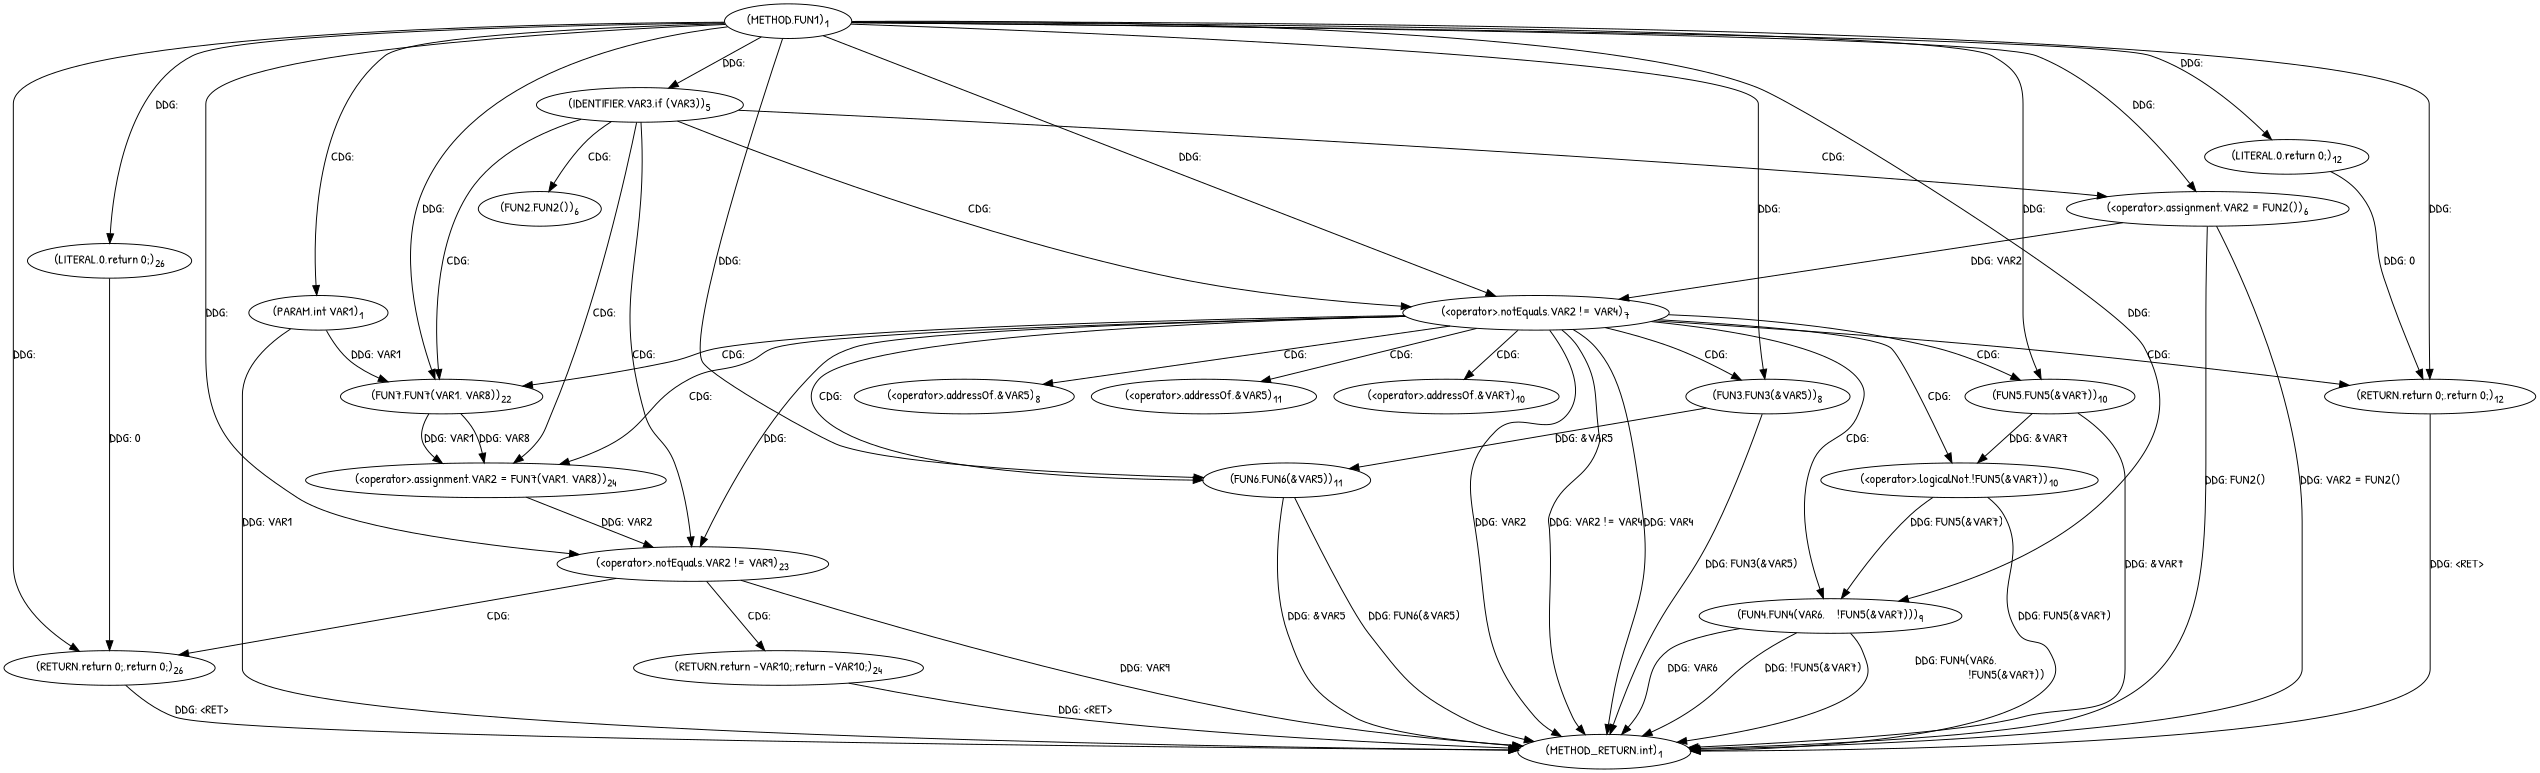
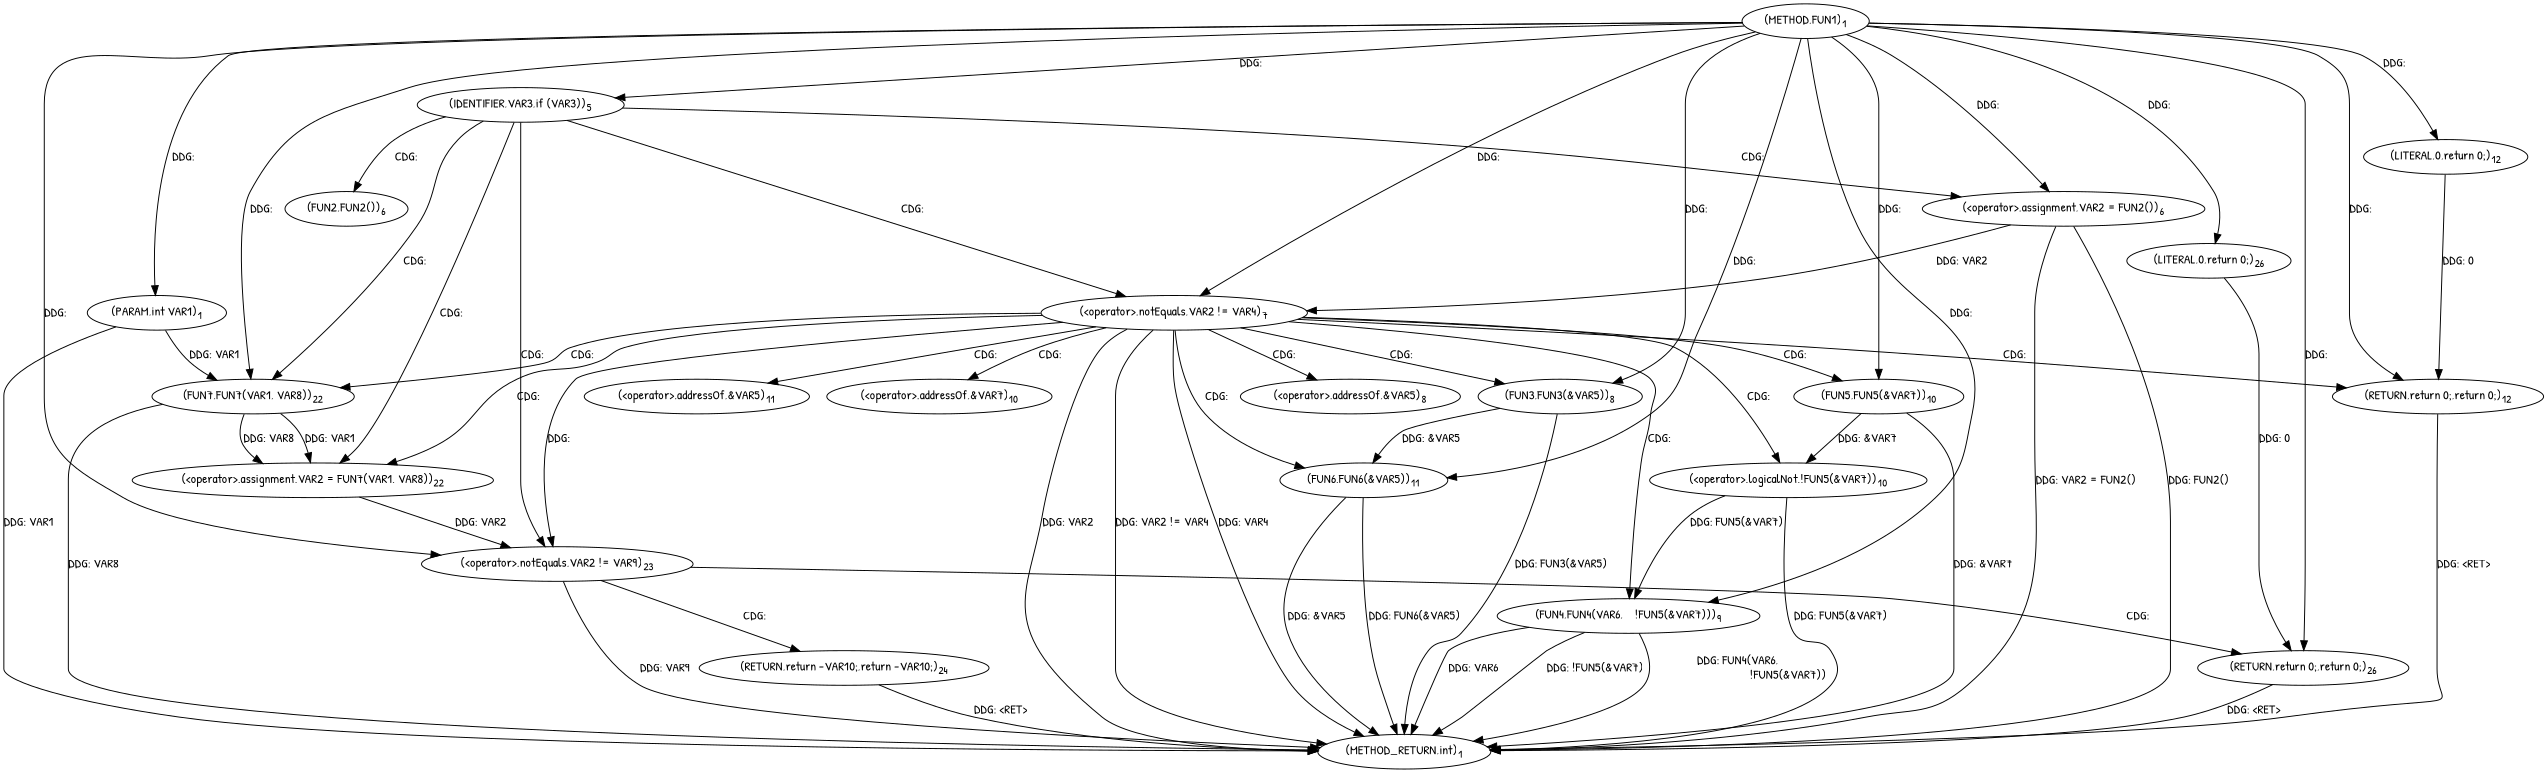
  digraph {
    fontname="Patrick Hand"
    node [fontname="Patrick Hand"]
    edge [fontname="Patrick Hand"]
    n1 [label=<(METHOD,FUN1)<SUB>1</SUB>>]
    n2 [label=<(PARAM,int VAR1)<SUB>1</SUB>>]
    n3 [label=<(RETURN,return 0;,return 0;)<SUB>26</SUB>>]
    n4 [label=<(IDENTIFIER,VAR3,if (VAR3))<SUB>5</SUB>>]
    n5 [label=<(&lt;operator&gt;.notEquals,VAR2 != VAR9)<SUB>23</SUB>>]
    n6 [label=<(LITERAL,0,return 0;)<SUB>26</SUB>>]
    n7 [label=<(&lt;operator&gt;.assignment,VAR2 = FUN2())<SUB>6</SUB>>]
    n8 [label=<(FUN7,FUN7(VAR1, VAR8))<SUB>22</SUB>>]
    n9 [label=<(&lt;operator&gt;.notEquals,VAR2 != VAR4)<SUB>7</SUB>>]
    n10 [label=<(FUN3,FUN3(&amp;VAR5))<SUB>8</SUB>>]
    n11 [label=<(FUN4,FUN4(VAR6, 				   !FUN5(&amp;VAR7)))<SUB>9</SUB>>]
    n12 [label=<(FUN6,FUN6(&amp;VAR5))<SUB>11</SUB>>]
    n13 [label=<(RETURN,return 0;,return 0;)<SUB>12</SUB>>]
    n14 [label=<(LITERAL,0,return 0;)<SUB>12</SUB>>]
    n15 [label=<(FUN5,FUN5(&amp;VAR7))<SUB>10</SUB>>]
    n16 [label=<(METHOD_RETURN,int)<SUB>1</SUB>>]
-   n17 [label=<(&lt;operator&gt;.assignment,VAR2 = FUN7(VAR1, VAR8))<SUB>24</SUB>>]
+   n17 [label=<(&lt;operator&gt;.assignment,VAR2 = FUN7(VAR1, VAR8))<SUB>22</SUB>>]
    n18 [label=<(FUN2,FUN2())<SUB>6</SUB>>]
    n19 [label=<(RETURN,return -VAR10;,return -VAR10;)<SUB>24</SUB>>]
    n20 [label=<(&lt;operator&gt;.logicalNot,!FUN5(&amp;VAR7))<SUB>10</SUB>>]
    n21 [label=<(&lt;operator&gt;.addressOf,&amp;VAR5)<SUB>8</SUB>>]
    n22 [label=<(&lt;operator&gt;.addressOf,&amp;VAR5)<SUB>11</SUB>>]
    n23 [label=<(&lt;operator&gt;.addressOf,&amp;VAR7)<SUB>10</SUB>>]
-   n1 -> n2 [label="CDG: "]
+   n1 -> n2 [label="DDG: "]
    n1 -> n3 [label="DDG: "]
    n1 -> n4 [label="DDG: "]
    n1 -> n5 [label="DDG: "]
    n1 -> n6 [label="DDG: "]
    n1 -> n7 [label="DDG: "]
    n1 -> n8 [label="DDG: "]
    n1 -> n9 [label="DDG: "]
    n1 -> n10 [label="DDG: "]
    n1 -> n11 [label="DDG: "]
    n1 -> n12 [label="DDG: "]
    n1 -> n13 [label="DDG: "]
    n1 -> n14 [label="DDG: "]
    n1 -> n15 [label="DDG: "]
    n2 -> n8 [label="DDG: VAR1"]
    n2 -> n16 [label="DDG: VAR1"]
    n3 -> n16 [label="DDG: &lt;RET&gt;"]
    n4 -> n5 [label="CDG: "]
    n4 -> n7 [label="CDG: "]
    n4 -> n8 [label="CDG: "]
    n4 -> n9 [label="CDG: "]
    n4 -> n17 [label="CDG: "]
    n4 -> n18 [label="CDG: "]
    n5 -> n3 [label="CDG: "]
    n5 -> n16 [label="DDG: VAR9"]
    n5 -> n19 [label="CDG: "]
    n6 -> n3 [label="DDG: 0"]
    n7 -> n9 [label="DDG: VAR2"]
    n7 -> n16 [label="DDG: FUN2()"]
    n7 -> n16 [label="DDG: VAR2 = FUN2()"]
+   n8 -> n16 [label="DDG: VAR8"]
    n8 -> n17 [label="DDG: VAR1"]
    n8 -> n17 [label="DDG: VAR8"]
    n9 -> n5 [label="DDG: "]
    n9 -> n8 [label="CDG: "]
    n9 -> n10 [label="CDG: "]
    n9 -> n11 [label="CDG: "]
    n9 -> n12 [label="CDG: "]
    n9 -> n13 [label="CDG: "]
    n9 -> n15 [label="CDG: "]
    n9 -> n16 [label="DDG: VAR2"]
    n9 -> n16 [label="DDG: VAR2 != VAR4"]
    n9 -> n16 [label="DDG: VAR4"]
    n9 -> n17 [label="CDG: "]
    n9 -> n20 [label="CDG: "]
    n9 -> n21 [label="CDG: "]
    n9 -> n22 [label="CDG: "]
    n9 -> n23 [label="CDG: "]
    n10 -> n12 [label="DDG: &amp;VAR5"]
    n10 -> n16 [label="DDG: FUN3(&amp;VAR5)"]
    n11 -> n16 [label="DDG: !FUN5(&amp;VAR7)"]
    n11 -> n16 [label="DDG: FUN4(VAR6,\n				   !FUN5(&amp;VAR7))"]
    n11 -> n16 [label="DDG: VAR6"]
    n12 -> n16 [label="DDG: &amp;VAR5"]
    n12 -> n16 [label="DDG: FUN6(&amp;VAR5)"]
    n13 -> n16 [label="DDG: &lt;RET&gt;"]
    n14 -> n13 [label="DDG: 0"]
    n15 -> n16 [label="DDG: &amp;VAR7"]
    n15 -> n20 [label="DDG: &amp;VAR7"]
    n17 -> n5 [label="DDG: VAR2"]
    n19 -> n16 [label="DDG: &lt;RET&gt;"]
    n20 -> n11 [label="DDG: FUN5(&amp;VAR7)"]
    n20 -> n16 [label="DDG: FUN5(&amp;VAR7)"]
  }
